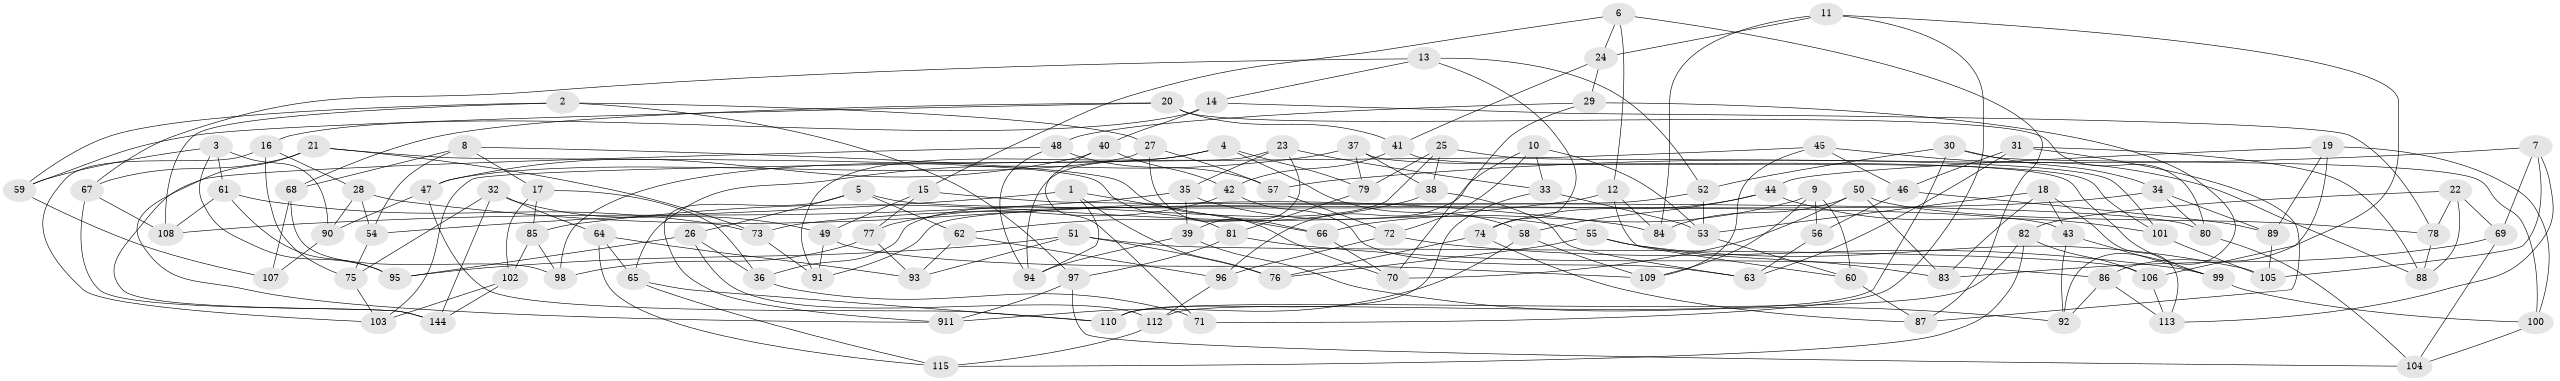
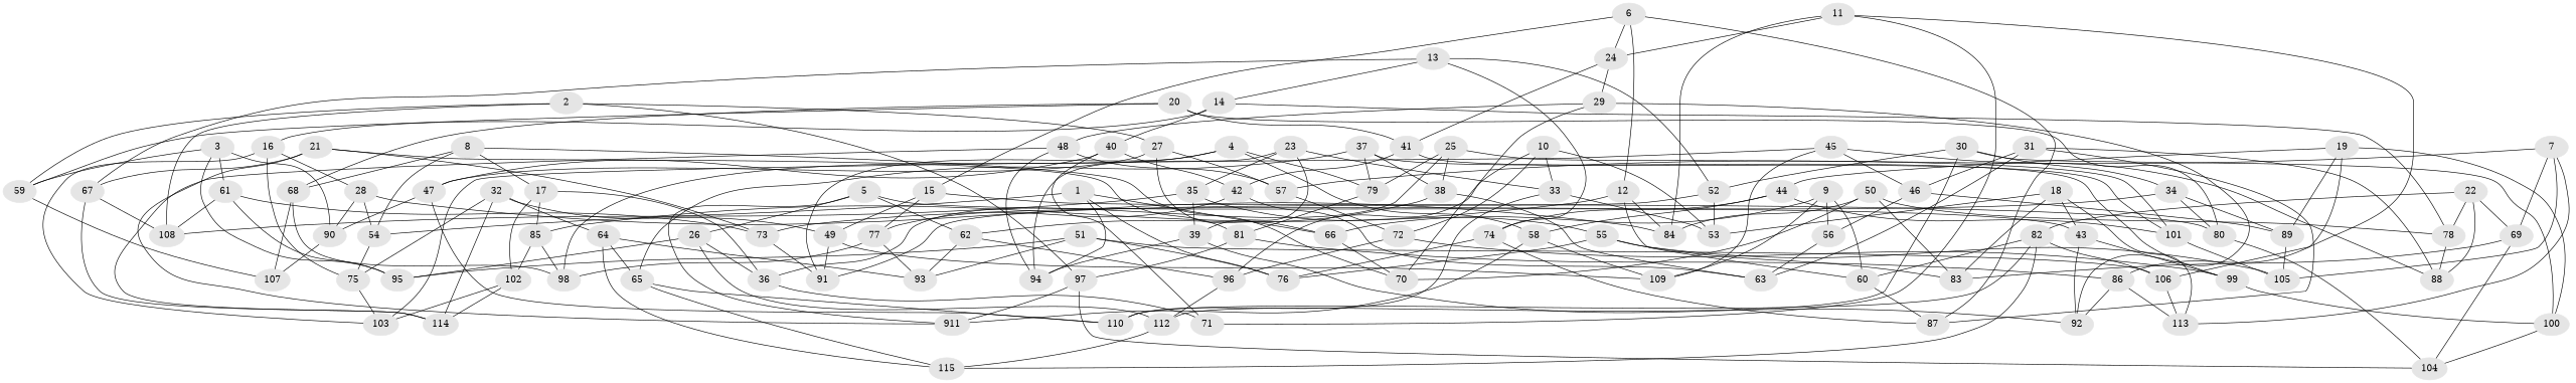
  graph {
    node [color=gray90 style=filled]
    1
    54
    66
    76
    94
    75
    70
    2
    27
    59
    97
    108
    57
    47
    107
    n16 [label=911]
    104
    3
    61
    90
    95
    73
    4
    58
    79
    91
    98
    109
    81
    5
    26
    43
    62
    36
    112
    92
    99
    96
    93
    6
    12
    15
    24
    87
    60
    84
    85
    49
    77
    80
    41
    29
    7
    69
    105
    113
    72
    83
    8
    17
    68
    102
    9
    56
    63
    10
    33
    53
    110
    11
    71
    86
    13
    14
    52
    67
    74
    16
    40
    78
-   114 [label=144]
+   114
    28
    103
    42
    88
    18
    19
    44
    89
    100
    106
    101
    20
    21
    22
    82
    115
    23
    35
    39
    55
    48
    25
    38
    30
    34
    31
    46
    32
    64
    65
    37
    45
    50
    51
    1 -- 54
    1 -- 66
    1 -- 76
    1 -- 94
    54 -- 75
    66 -- 70
    75 -- 103
    2 -- 27
    2 -- 59
    2 -- 97
    2 -- 108
    27 -- 66
    27 -- 57
    27 -- 47
    59 -- 107
    97 -- n16
    97 -- 104
    57 -- 72
    47 -- 90
    47 -- 110
    3 -- 59
    3 -- 61
    3 -- 90
    3 -- 95
    61 -- 108
    61 -- 95
    61 -- 73
    90 -- 107
    73 -- 91
    4 -- 58
    4 -- 79
    4 -- 91
    4 -- 98
    58 -- n16
    58 -- 109
    79 -- 81
    81 -- 97
    81 -- 86
    5 -- n16
    5 -- 26
    5 -- 43
    5 -- 62
    26 -- 95
    26 -- 36
    26 -- 112
    43 -- 92
    43 -- 99
    62 -- 96
    62 -- 93
    36 -- 71
    112 -- 115
    99 -- 100
    96 -- 112
    6 -- 12
    6 -- 15
    6 -- 24
    6 -- 87
    12 -- 60
    12 -- 84
    12 -- 85
    15 -- 49
    15 -- 77
    15 -- 80
    24 -- 41
    24 -- 29
    60 -- 87
    85 -- 98
    85 -- 102
    49 -- 91
    49 -- 109
    77 -- 98
    77 -- 93
    80 -- 104
    41 -- 42
    41 -- 101
    29 -- 70
    29 -- 92
    29 -- 48
    7 -- 57
    7 -- 69
    7 -- 105
    7 -- 113
    69 -- 104
    69 -- 83
    72 -- 99
    72 -- 96
    8 -- 54
    8 -- 70
    8 -- 17
    8 -- 68
    17 -- 36
    17 -- 85
    17 -- 102
    68 -- 107
    68 -- 98
    102 -- 114
    102 -- 103
    9 -- 66
    9 -- 109
    9 -- 60
    9 -- 56
    56 -- 63
    10 -- 96
    10 -- 72
    10 -- 33
    10 -- 53
    33 -- 53
    33 -- 110
-   53 -- 60
+   82 -- 60
    11 -- 24
    11 -- 84
    11 -- 71
    11 -- 86
    86 -- 92
    86 -- 113
    13 -- 14
    13 -- 52
    13 -- 67
    13 -- 74
    14 -- 16
    14 -- 40
    14 -- 78
    52 -- 91
    52 -- 53
    67 -- 108
    67 -- 114
    74 -- 76
    74 -- 87
    16 -- 75
    16 -- 28
    16 -- 103
    40 -- 47
    40 -- 71
    40 -- 42
    78 -- 88
    28 -- 54
    28 -- 90
    28 -- 84
    42 -- 77
    42 -- 63
    18 -- 43
    18 -- 113
    18 -- 83
    18 -- 53
    19 -- 44
    19 -- 89
    19 -- 100
    19 -- 106
    44 -- 58
    44 -- 74
    44 -- 101
    89 -- 105
    100 -- 104
    106 -- 113
    101 -- 105
    20 -- 59
    20 -- 80
    20 -- 41
    20 -- 68
    21 -- n16
    21 -- 73
    21 -- 81
    21 -- 67
    22 -- 69
    22 -- 78
    22 -- 88
    22 -- 82
    82 -- 110
    82 -- 106
    82 -- 115
    23 -- 94
    23 -- 33
    23 -- 35
    23 -- 39
    35 -- 108
    35 -- 39
    35 -- 55
    39 -- 94
    39 -- 92
    55 -- 76
    55 -- 105
    55 -- 83
    48 -- 94
    48 -- 57
    48 -- 114
    25 -- 79
    25 -- 36
    25 -- 101
    25 -- 38
    38 -- 62
    38 -- 63
    30 -- 112
    30 -- 52
    30 -- 100
    30 -- 34
    34 -- 73
    34 -- 80
    34 -- 89
    31 -- 87
    31 -- 63
    31 -- 88
    31 -- 46
    46 -- 56
    46 -- 89
    32 -- 75
    32 -- 49
    32 -- 114
    32 -- 64
    64 -- 93
    64 -- 115
    64 -- 65
    65 -- 110
    65 -- 115
    37 -- 79
    37 -- 99
    37 -- 38
    37 -- 65
    45 -- 109
    45 -- 103
    45 -- 88
    45 -- 46
    50 -- 70
    50 -- 84
    50 -- 83
    50 -- 78
    51 -- 76
    51 -- 95
    51 -- 93
    51 -- 106
  }
